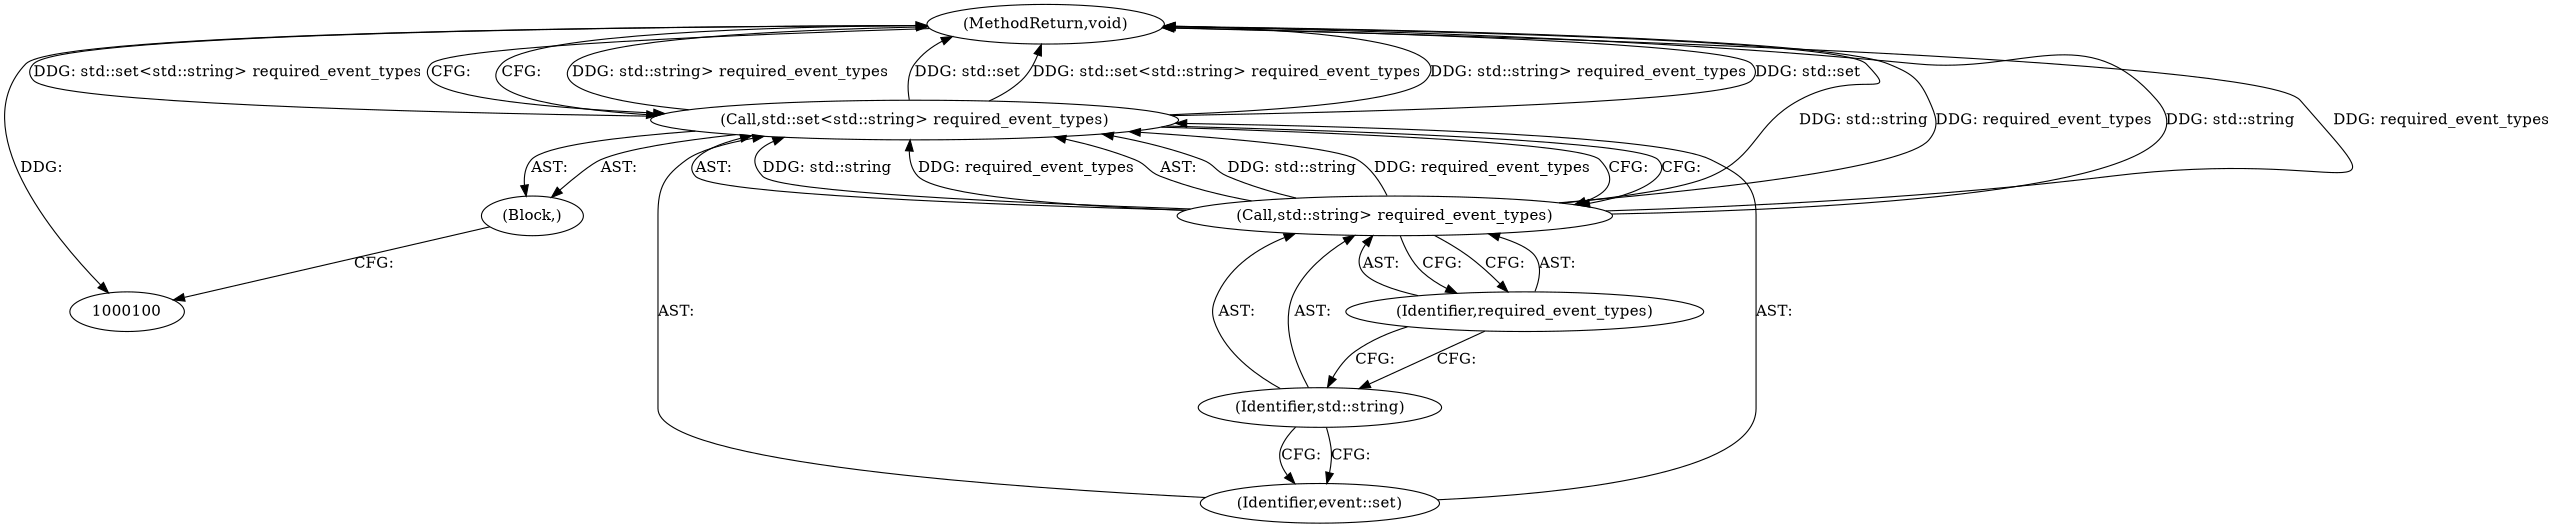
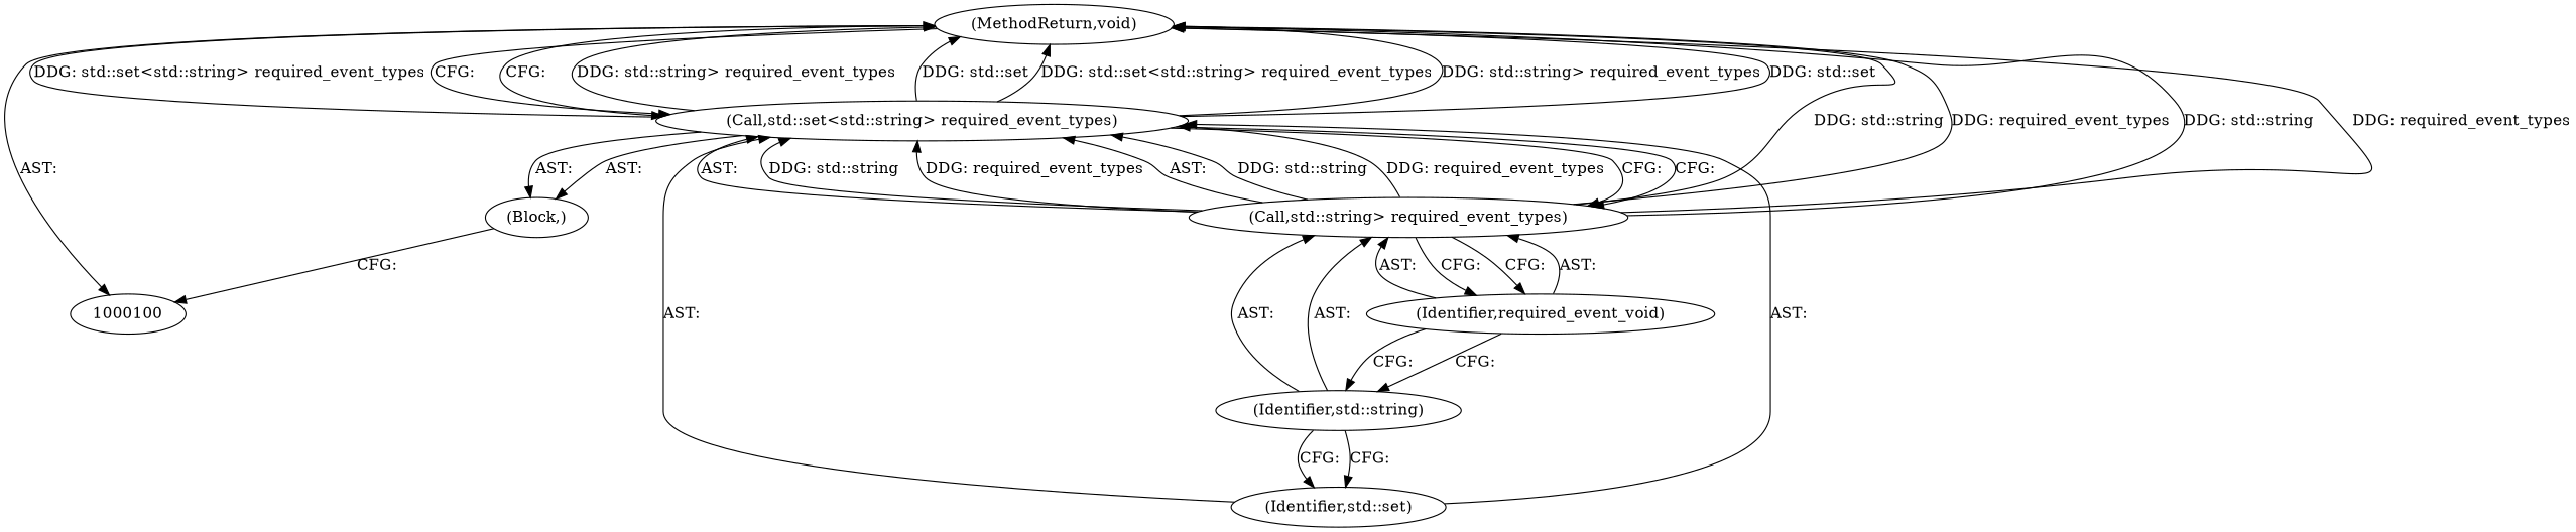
  digraph {
    n1 [label="(MethodReturn,void)"]
    n2 [label="(Call,std::set<std::string> required_event_types)"]
    1000100
    n4 [label="(Block,)"]
    n5 [label="(Call,std::string> required_event_types)"]
-   n6 [label="(Identifier,required_event_types)"]
+   n6 [label="(Identifier,required_event_void)"]
    n7 [label="(Identifier,std::string)"]
-   n8 [label="(Identifier,event::set)"]
+   n8 [label="(Identifier,std::set)"]
    n1 -> n2 [label="CFG: "]
    n1 -> n2 [label="CFG: "]
-   n1 -> 1000100 [label="DDG: "]
+   n1 -> 1000100 [label="AST: "]
    n2 -> n1 [label="DDG: std::string> required_event_types"]
    n2 -> n1 [label="DDG: std::set"]
    n2 -> n1 [label="DDG: std::set<std::string> required_event_types"]
    n2 -> n1 [label="DDG: std::string> required_event_types"]
    n2 -> n1 [label="DDG: std::set"]
    n2 -> n1 [label="DDG: std::set<std::string> required_event_types"]
    n2 -> n4 [label="AST: "]
    n2 -> n4 [label="AST: "]
    n2 -> n5 [label="CFG: "]
    n2 -> n5 [label="CFG: "]
    n4 -> 1000100 [label="CFG: "]
    n5 -> n1 [label="DDG: std::string"]
    n5 -> n1 [label="DDG: required_event_types"]
    n5 -> n1 [label="DDG: std::string"]
    n5 -> n1 [label="DDG: required_event_types"]
    n5 -> n2 [label="AST: "]
    n5 -> n2 [label="DDG: std::string"]
    n5 -> n2 [label="DDG: required_event_types"]
    n5 -> n2 [label="AST: "]
    n5 -> n2 [label="DDG: std::string"]
    n5 -> n2 [label="DDG: required_event_types"]
    n5 -> n6 [label="CFG: "]
    n5 -> n6 [label="CFG: "]
    n6 -> n5 [label="AST: "]
    n6 -> n5 [label="AST: "]
    n6 -> n7 [label="CFG: "]
    n6 -> n7 [label="CFG: "]
    n7 -> n5 [label="AST: "]
    n7 -> n5 [label="AST: "]
    n7 -> n8 [label="CFG: "]
    n7 -> n8 [label="CFG: "]
    n8 -> n2 [label="AST: "]
    n8 -> n2 [label="AST: "]
  }
